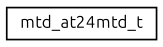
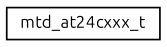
  digraph {
    rankdir=LR
    fontname=Ubuntu
-   n1 [color=black fillcolor=white fontname=Ubuntu fontsize=10 height=0.2 label=mtd_at24mtd_t shape=record style=filled width=0.4]
+   n1 [color=black fillcolor=white fontname=Ubuntu fontsize=10 height=0.2 label=mtd_at24cxxx_t shape=record style=filled width=0.4]
  }
